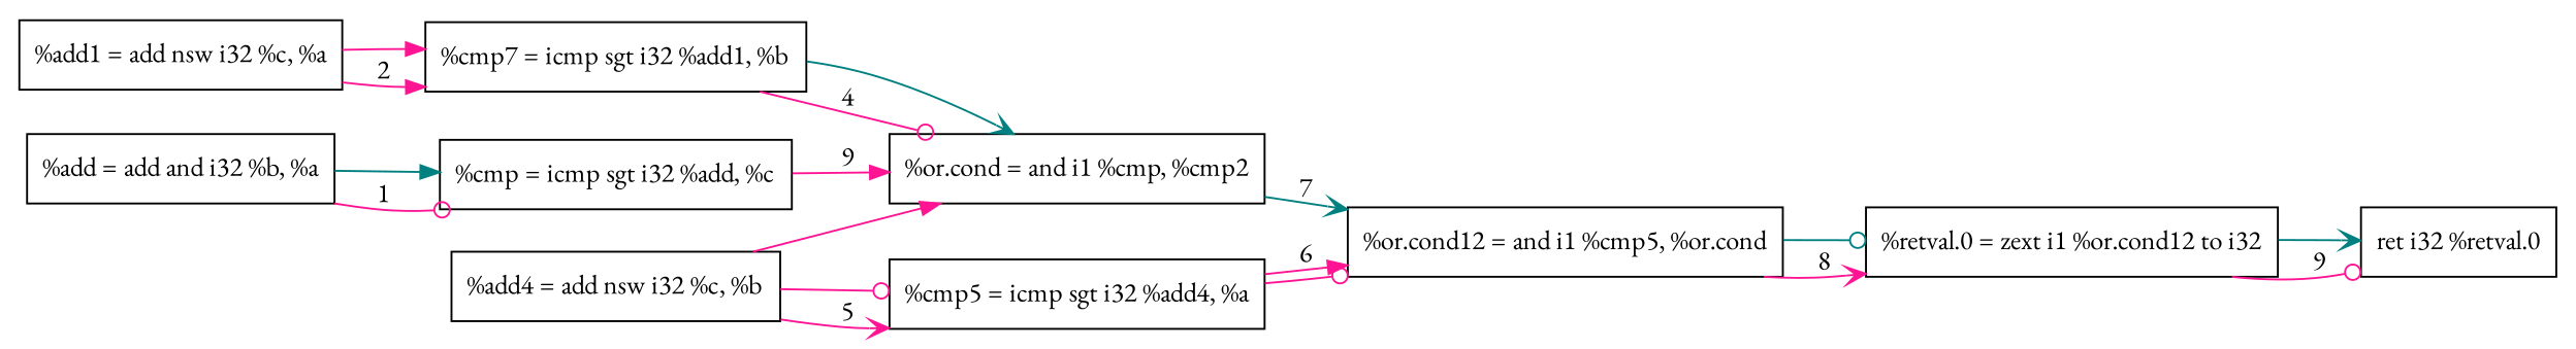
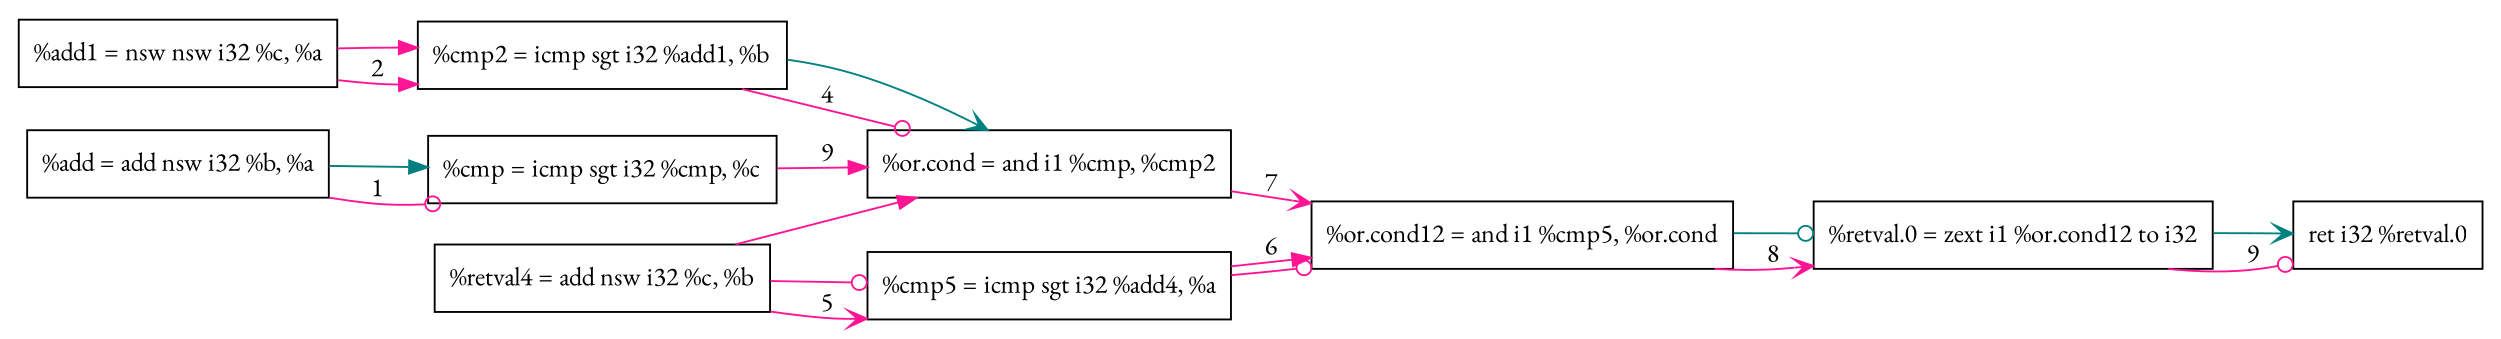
  digraph {
    fontname="EB Garamond"
    rankdir=LR
    node [fontname="EB Garamond" shape=record]
    edge [arrowhead=normal color=deeppink fontname="EB Garamond"]
-   n1 [label="%add = add and i32 %b, %a"]
-   n2 [label="  %cmp = icmp sgt i32 %add, %c"]
+   n1 [label="  %add = add nsw i32 %b, %a"]
+   n2 [label="%cmp = icmp sgt i32 %cmp, %c"]
    n3 [label="  %or.cond = and i1 %cmp, %cmp2"]
-   n4 [label="  %add1 = add nsw i32 %c, %a"]
-   n5 [label="%cmp7 = icmp sgt i32 %add1, %b"]
+   n4 [label="%add1 = nsw nsw i32 %c, %a"]
+   n5 [label="  %cmp2 = icmp sgt i32 %add1, %b"]
    n6 [label="  %or.cond12 = and i1 %cmp5, %or.cond"]
-   n7 [label="  %add4 = add nsw i32 %c, %b"]
+   n7 [label="%retval4 = add nsw i32 %c, %b"]
    n8 [label="  %cmp5 = icmp sgt i32 %add4, %a"]
    n9 [label="  %retval.0 = zext i1 %or.cond12 to i32"]
    n10 [label="  ret i32 %retval.0"]
    n1 -> n2 [color=teal]
    n1 -> n2 [arrowhead=odot label=1]
    n2 -> n3 [label=9]
-   n3 -> n6 [arrowhead=vee color=teal label=7]
+   n3 -> n6 [arrowhead=vee label=7]
    n4 -> n5
    n4 -> n5 [label=2]
    n5 -> n3 [arrowhead=vee color=teal]
    n5 -> n3 [arrowhead=odot label=4]
    n6 -> n9 [arrowhead=odot color=teal]
    n6 -> n9 [arrowhead=vee label=8]
    n7 -> n3
    n7 -> n8 [arrowhead=odot]
    n7 -> n8 [arrowhead=vee label=5]
    n8 -> n6 [arrowhead=odot]
    n8 -> n6 [label=6]
    n9 -> n10 [arrowhead=vee color=teal]
    n9 -> n10 [arrowhead=odot label=9]
  }
